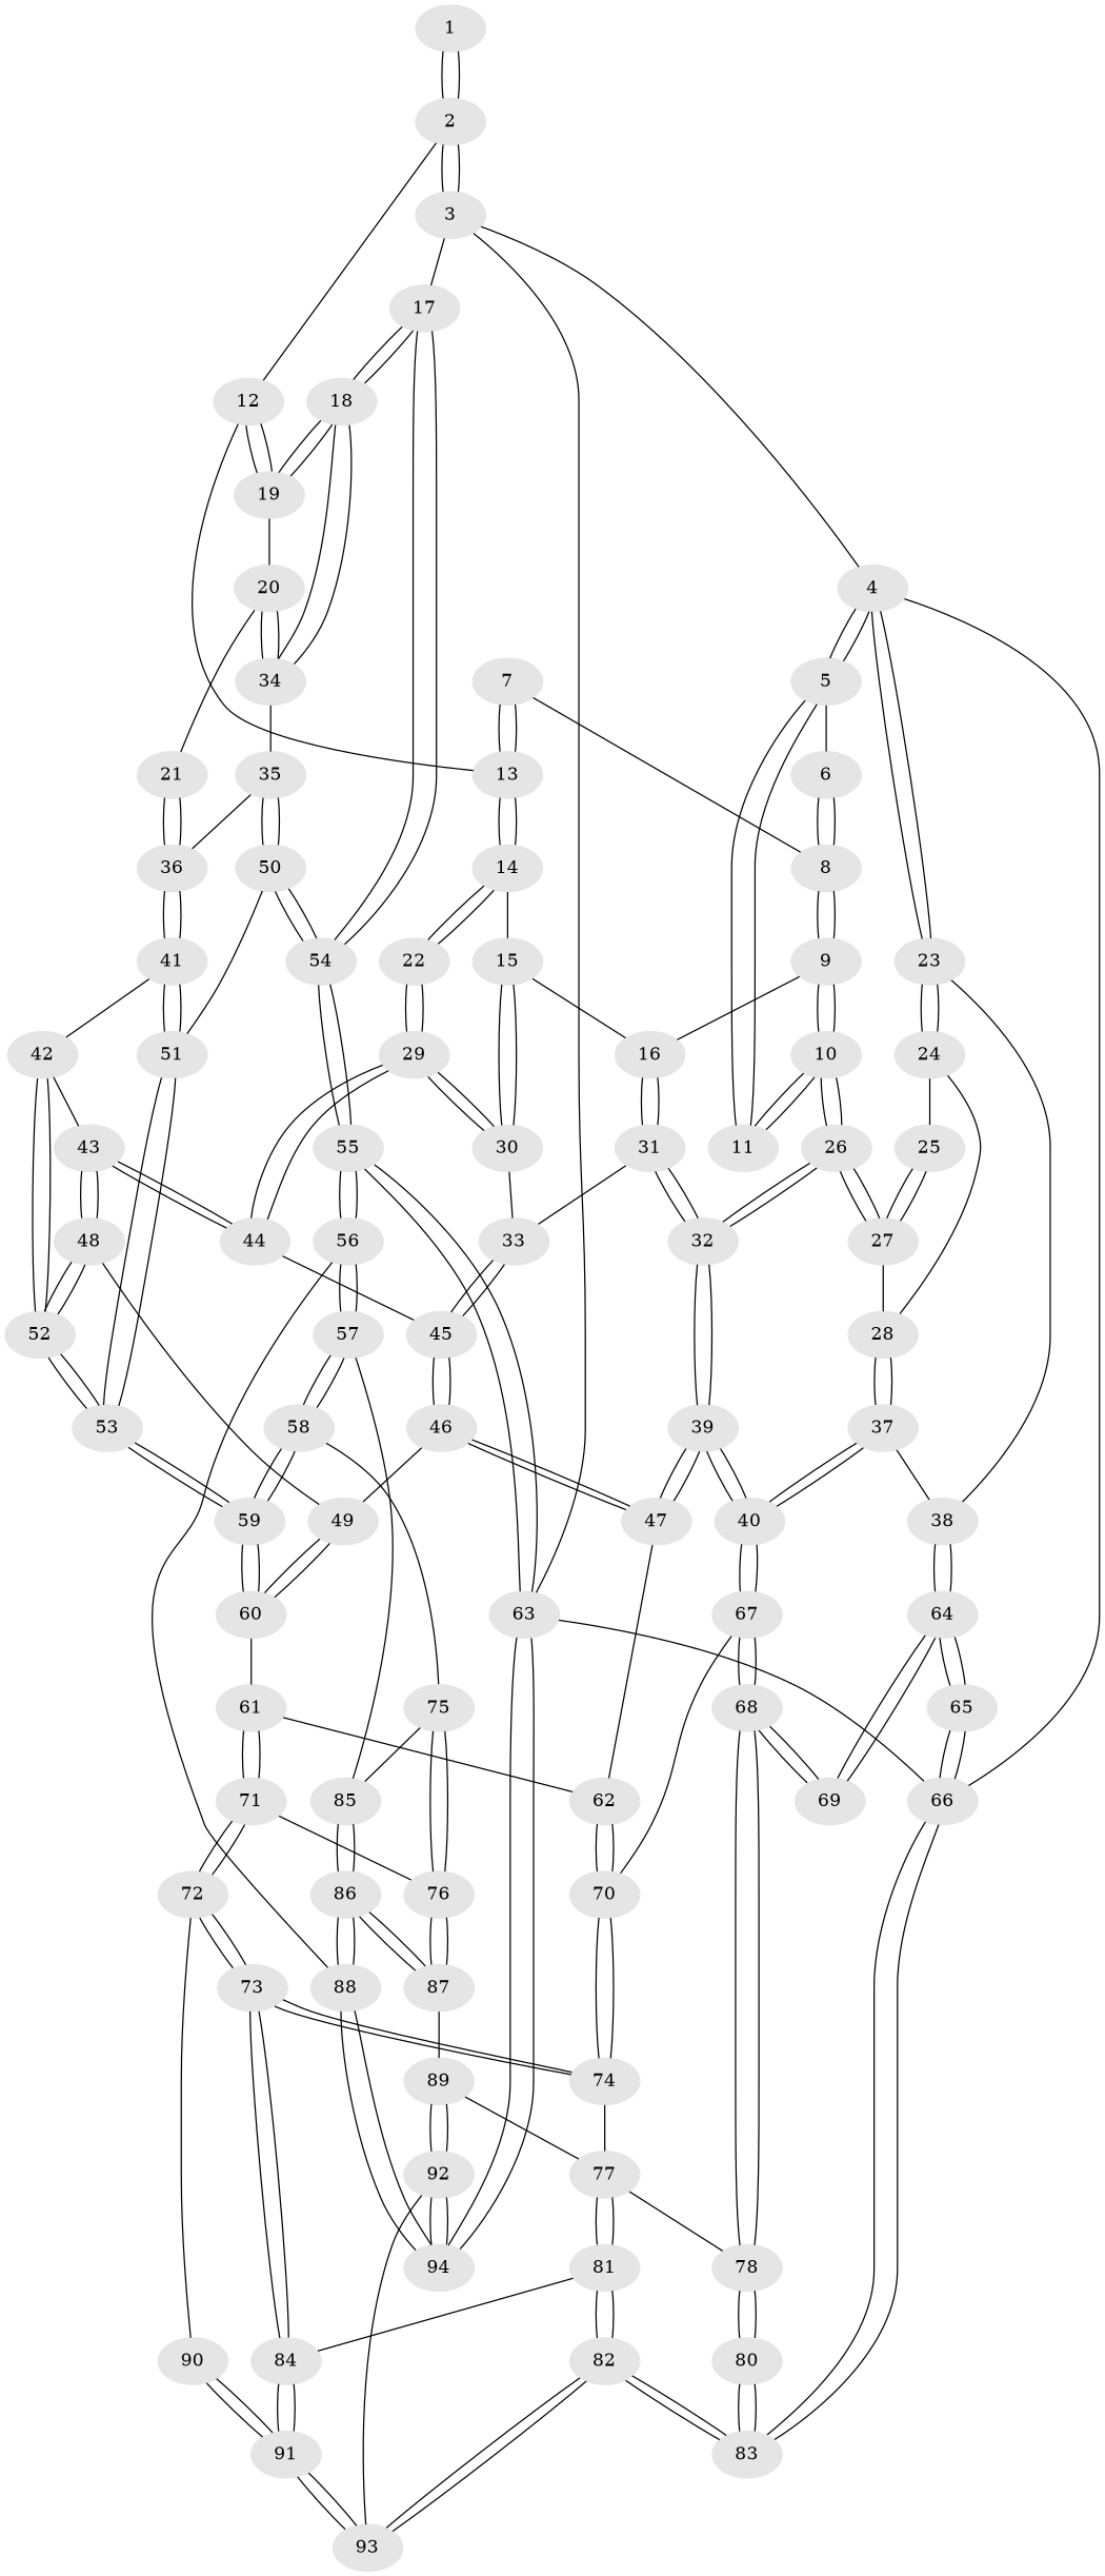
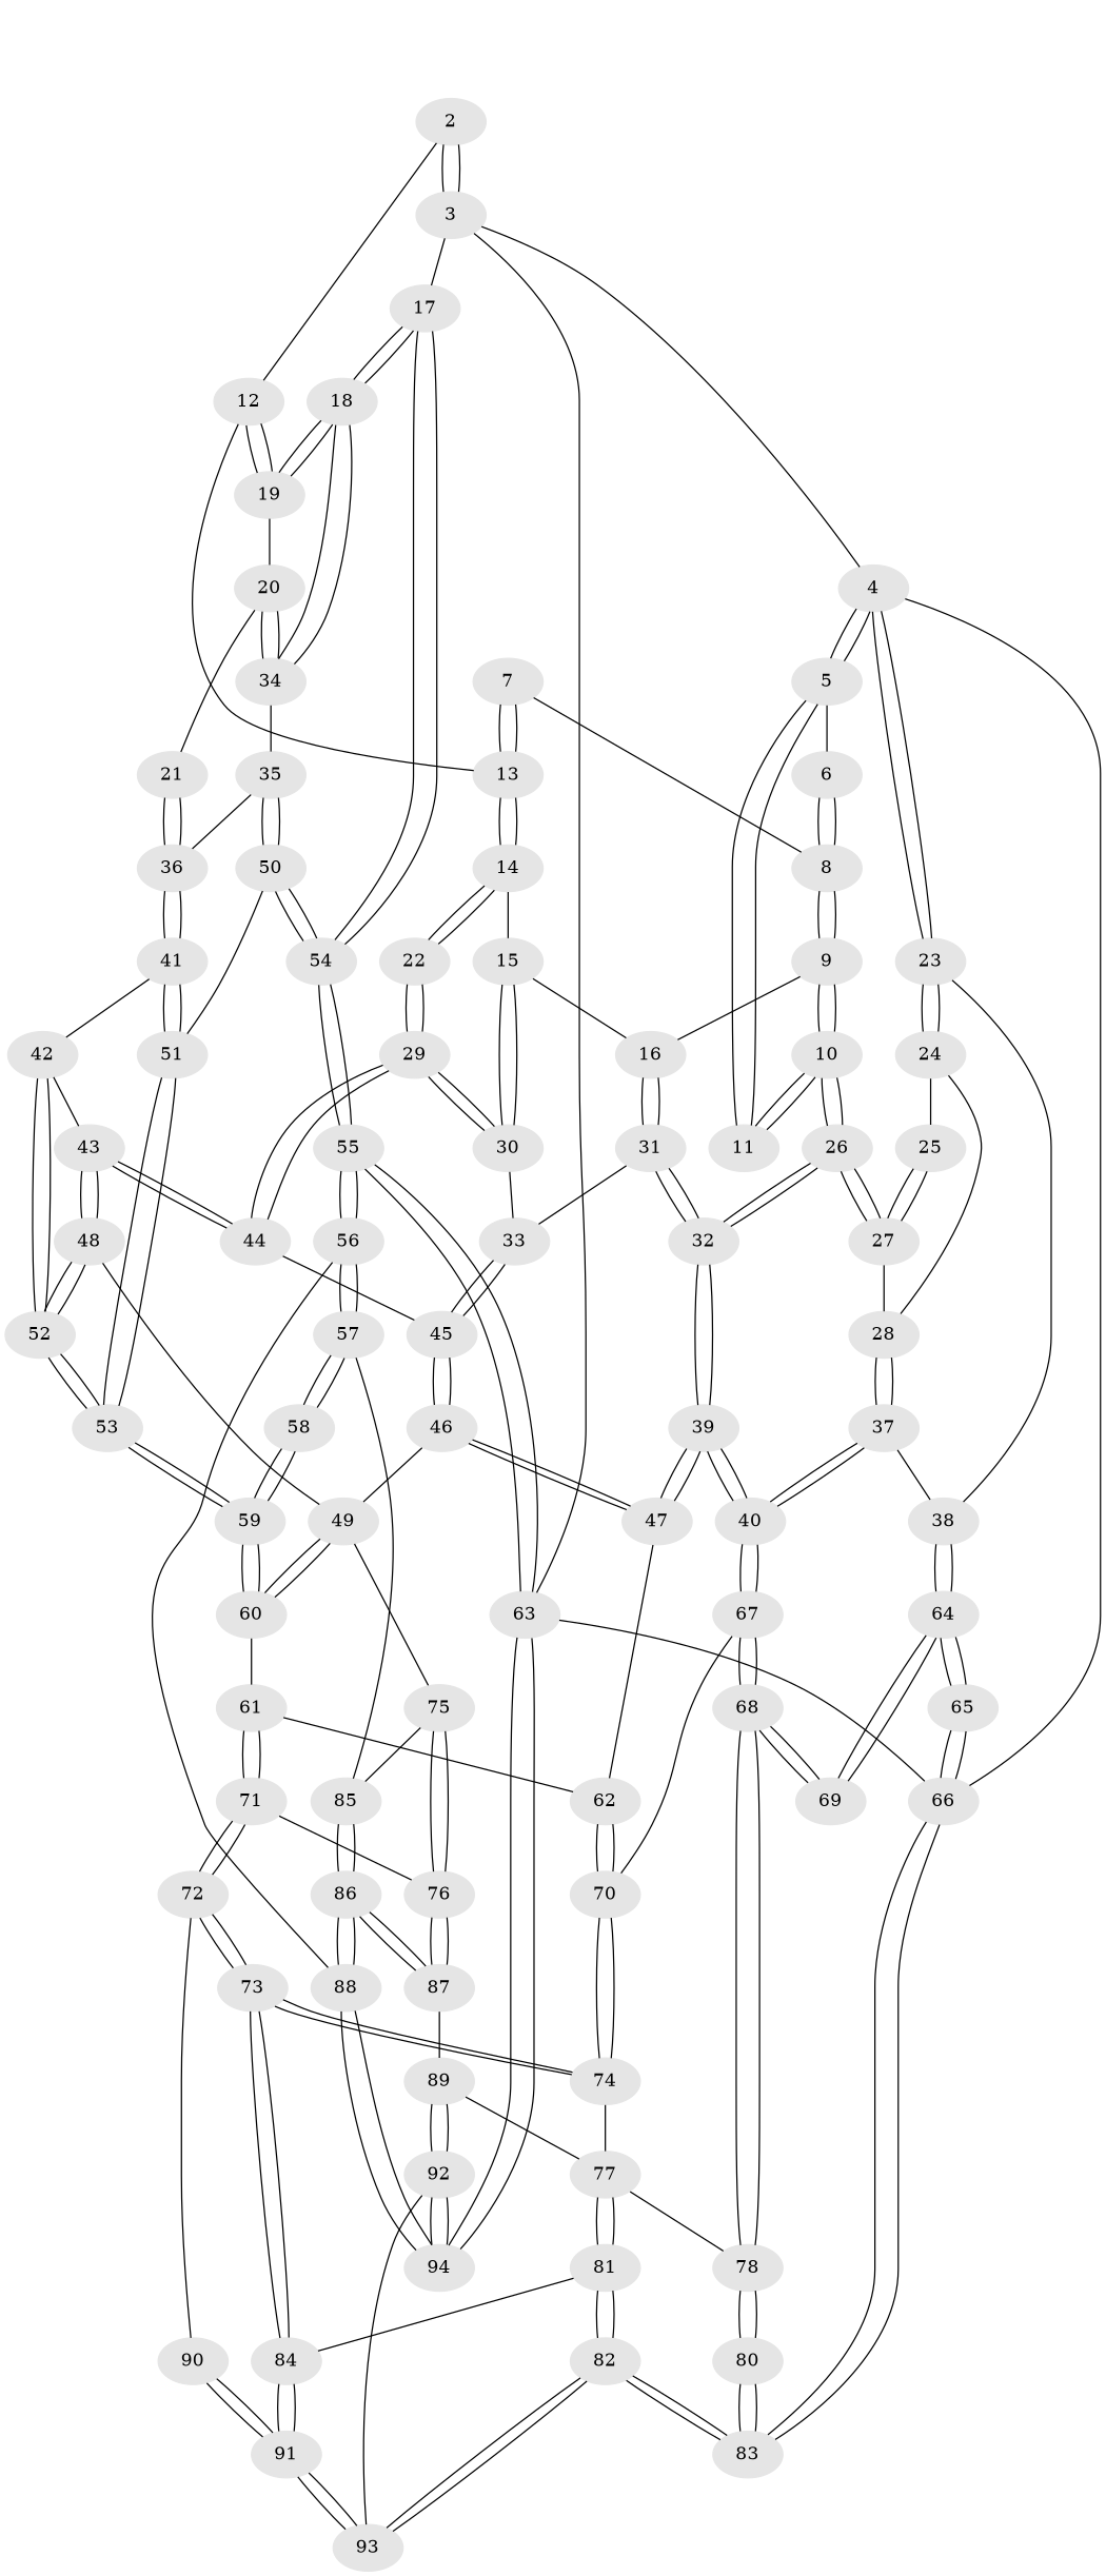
  graph {
    node [color=gray90 style=filled]
-   1
    2
    3
    12
    7
    8
    13
    4
    17
    63
    19
    5
    23
    66
    18
    54
    94
    6
    11
    24
    38
    83
    9
    14
    10
    16
    26
    31
    27
    32
    20
    15
    22
    30
    29
    33
    34
    55
    35
    21
    36
    41
    44
    25
    28
    64
    37
    39
    40
    45
    47
    46
    50
    51
    42
    67
    65
    69
    62
    70
    68
    43
    52
    53
    48
    49
    60
    61
    59
    56
    57
    88
    58
    85
    75
    86
    76
    71
    72
    74
    78
    80
    77
    73
    90
    87
    84
    91
    81
    89
    82
    93
    92
-   1 -- 2
-   1 -- 2
    2 -- 3
    2 -- 3
    2 -- 12
    3 -- 4
    3 -- 17
    3 -- 63
    12 -- 13
    12 -- 19
    12 -- 19
    7 -- 8
    7 -- 13
    7 -- 13
    8 -- 9
    8 -- 9
    13 -- 14
    13 -- 14
    4 -- 5
    4 -- 5
    4 -- 23
    4 -- 23
    4 -- 66
    17 -- 18
    17 -- 18
    17 -- 54
    17 -- 54
    63 -- 66
    63 -- 94
    63 -- 94
    19 -- 20
    5 -- 6
    5 -- 11
    5 -- 11
    23 -- 24
    23 -- 24
    23 -- 38
    66 -- 83
    66 -- 83
    18 -- 19
    18 -- 19
    18 -- 34
    18 -- 34
    54 -- 55
    54 -- 55
    6 -- 8
    6 -- 8
    24 -- 25
    24 -- 28
    38 -- 64
    38 -- 64
    9 -- 10
    9 -- 10
    9 -- 16
    14 -- 15
    14 -- 22
    14 -- 22
    10 -- 11
    10 -- 11
    10 -- 26
    10 -- 26
    16 -- 31
    16 -- 31
    26 -- 27
    26 -- 27
    26 -- 32
    26 -- 32
    31 -- 32
    31 -- 32
    31 -- 33
    27 -- 28
    32 -- 39
    32 -- 39
    20 -- 34
    20 -- 34
    20 -- 21
    15 -- 16
    15 -- 30
    15 -- 30
    22 -- 29
    22 -- 29
    30 -- 33
    29 -- 30
    29 -- 30
    29 -- 44
    29 -- 44
    33 -- 45
    33 -- 45
    34 -- 35
    55 -- 63
    55 -- 63
    55 -- 56
    55 -- 56
    35 -- 36
    35 -- 50
    35 -- 50
    21 -- 36
    21 -- 36
    36 -- 41
    36 -- 41
    41 -- 51
    41 -- 51
    41 -- 42
    44 -- 45
    25 -- 27
    25 -- 27
    28 -- 37
    28 -- 37
    64 -- 65
    64 -- 65
    64 -- 69
    64 -- 69
    37 -- 38
    37 -- 40
    37 -- 40
    39 -- 40
    39 -- 40
    39 -- 47
    39 -- 47
    40 -- 67
    40 -- 67
    45 -- 46
    45 -- 46
    47 -- 62
    46 -- 47
    46 -- 47
    46 -- 49
    50 -- 54
    50 -- 54
    50 -- 51
    51 -- 53
    51 -- 53
    42 -- 43
    42 -- 52
    42 -- 52
    67 -- 70
    67 -- 68
    67 -- 68
    65 -- 66
    65 -- 66
    62 -- 70
    62 -- 70
    70 -- 74
    70 -- 74
    68 -- 69
    68 -- 69
    68 -- 78
    68 -- 78
    43 -- 44
    43 -- 44
    43 -- 48
    43 -- 48
    52 -- 53
    52 -- 53
    53 -- 59
    53 -- 59
    48 -- 52
    48 -- 52
    48 -- 49
    49 -- 60
    49 -- 60
    60 -- 61
    61 -- 62
    61 -- 71
    61 -- 71
    59 -- 60
    59 -- 60
    56 -- 57
    56 -- 57
    56 -- 88
    57 -- 58
    57 -- 58
    57 -- 85
    88 -- 94
    88 -- 94
    58 -- 59
    58 -- 59
-   58 -- 75
+   49 -- 75
    85 -- 86
    85 -- 86
    75 -- 85
    75 -- 76
    75 -- 76
    86 -- 88
    86 -- 88
    86 -- 87
    86 -- 87
    76 -- 87
    76 -- 87
    71 -- 76
    71 -- 72
    71 -- 72
    72 -- 73
    72 -- 73
    72 -- 90
    74 -- 77
    78 -- 80
    78 -- 80
    80 -- 83
    80 -- 83
    77 -- 78
    77 -- 81
    77 -- 81
    73 -- 74
    73 -- 74
    73 -- 84
    73 -- 84
    90 -- 91
    90 -- 91
    87 -- 89
    84 -- 91
    84 -- 91
    91 -- 93
    91 -- 93
    81 -- 84
    81 -- 82
    81 -- 82
    89 -- 77
    89 -- 92
    89 -- 92
    82 -- 83
    82 -- 83
    82 -- 93
    82 -- 93
    92 -- 94
    92 -- 94
    92 -- 93
  }
